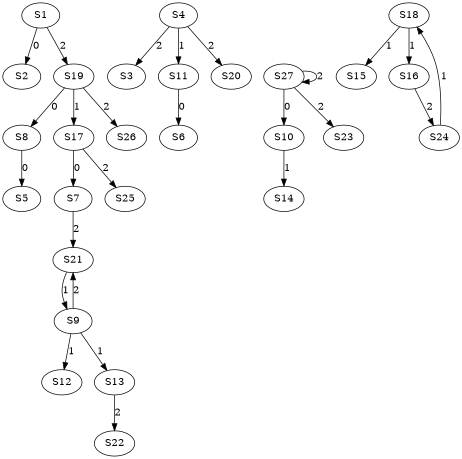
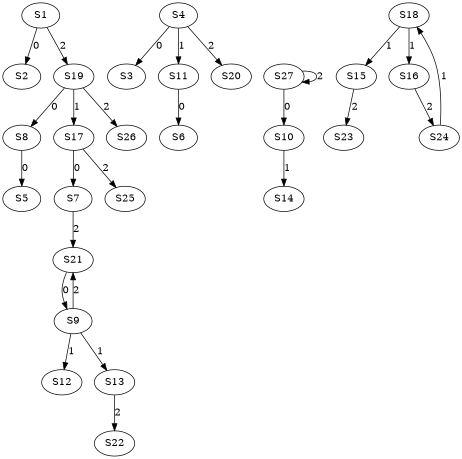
  strict digraph {
    S1
    S2
    S19
    S8
    S17
    S26
    S4
    S3
    S11
    S20
    S6
    S7
    S21
    S9
    S5
    S25
    S12
    S13
    S22
    S27
    S10
    S14
    S18
    S15
    S16
    S23
    S24
    S1 -> S2 [label=0]
    S1 -> S19 [label=2]
    S19 -> S8 [label=0]
    S19 -> S17 [label=1]
    S19 -> S26 [label=2]
    S8 -> S5 [label=0]
    S17 -> S7 [label=0]
    S17 -> S25 [label=2]
-   S4 -> S3 [label=2]
+   S4 -> S3 [label=0]
    S4 -> S11 [label=1]
    S4 -> S20 [label=2]
    S11 -> S6 [label=0]
    S7 -> S21 [label=2]
-   S21 -> S9 [label=1]
+   S21 -> S9 [label=0]
    S9 -> S21 [label=2]
    S9 -> S12 [label=1]
    S9 -> S13 [label=1]
    S13 -> S22 [label=2]
    S27 -> S27 [label=2]
    S27 -> S10 [label=0]
    S10 -> S14 [label=1]
    S18 -> S15 [label=1]
    S18 -> S16 [label=1]
-   S27 -> S23 [label=2]
+   S15 -> S23 [label=2]
    S16 -> S24 [label=2]
    S24 -> S18 [label=1]
  }
